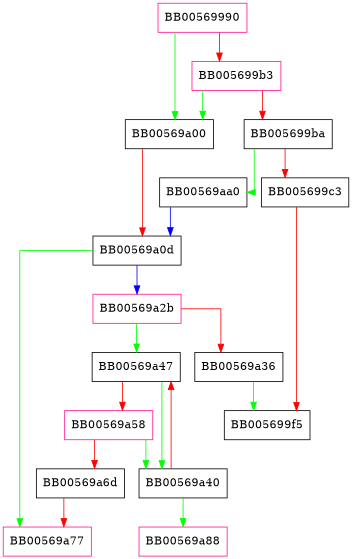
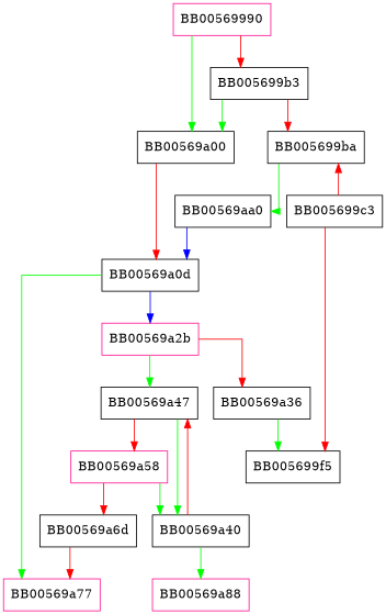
  digraph {
    splines=ortho
    node [color=black shape=box]
    edge [color=red]
    BB00569990 [color=deeppink]
    BB00569a00
-   BB005699b3 [color=deeppink]
+   BB005699b3
    BB00569a0d
    BB005699ba
    BB00569a77 [color=deeppink]
    BB00569a2b [color=deeppink]
    BB00569aa0
    BB005699c3
    BB005699f5
    BB00569a47
    BB00569a36
    BB00569a40
    BB00569a58 [color=deeppink]
    BB00569a88 [color=deeppink]
    BB00569a6d
    BB00569990 -> BB00569a00 [color=green]
    BB00569990 -> BB005699b3
    BB00569a00 -> BB00569a0d
    BB005699b3 -> BB00569a00 [color=green]
    BB005699b3 -> BB005699ba
    BB00569a0d -> BB00569a77 [color=green]
    BB00569a0d -> BB00569a2b [color=blue]
    BB005699ba -> BB00569aa0 [color=green]
-   BB005699ba -> BB005699c3
+   BB005699c3 -> BB005699ba
    BB00569a2b -> BB00569a47 [color=green]
    BB00569a2b -> BB00569a36
    BB00569aa0 -> BB00569a0d [color=blue]
    BB005699c3 -> BB005699f5
    BB00569a47 -> BB00569a40 [color=green]
    BB00569a47 -> BB00569a58
    BB00569a36 -> BB005699f5 [color=green]
    BB00569a40 -> BB00569a47
    BB00569a40 -> BB00569a88 [color=green]
    BB00569a58 -> BB00569a40 [color=green]
    BB00569a58 -> BB00569a6d
    BB00569a6d -> BB00569a77
  }
